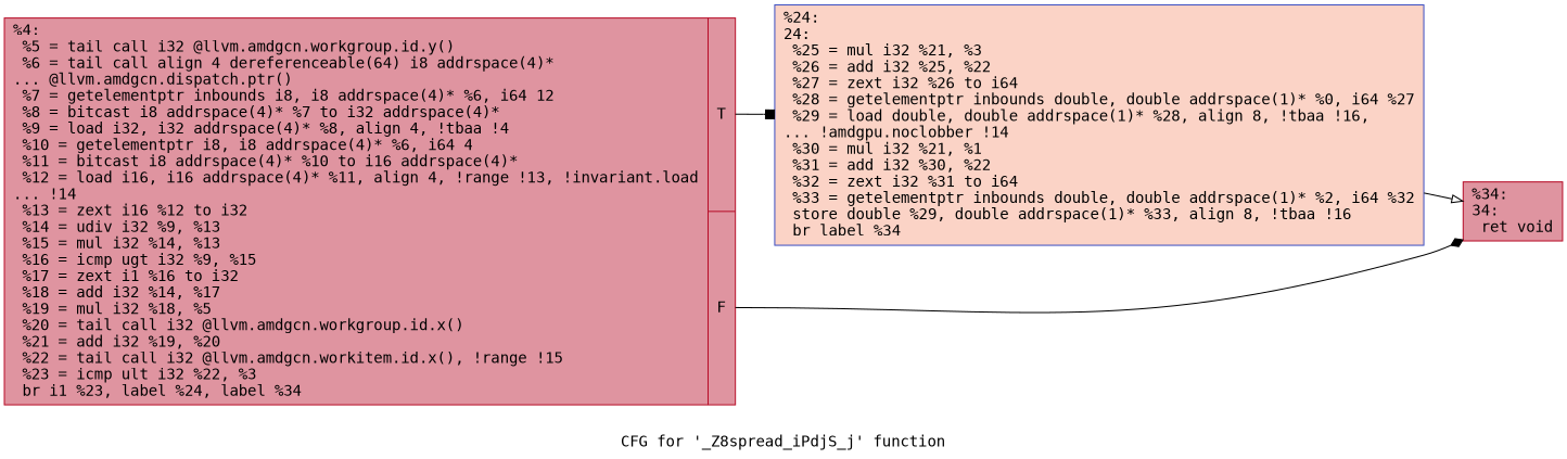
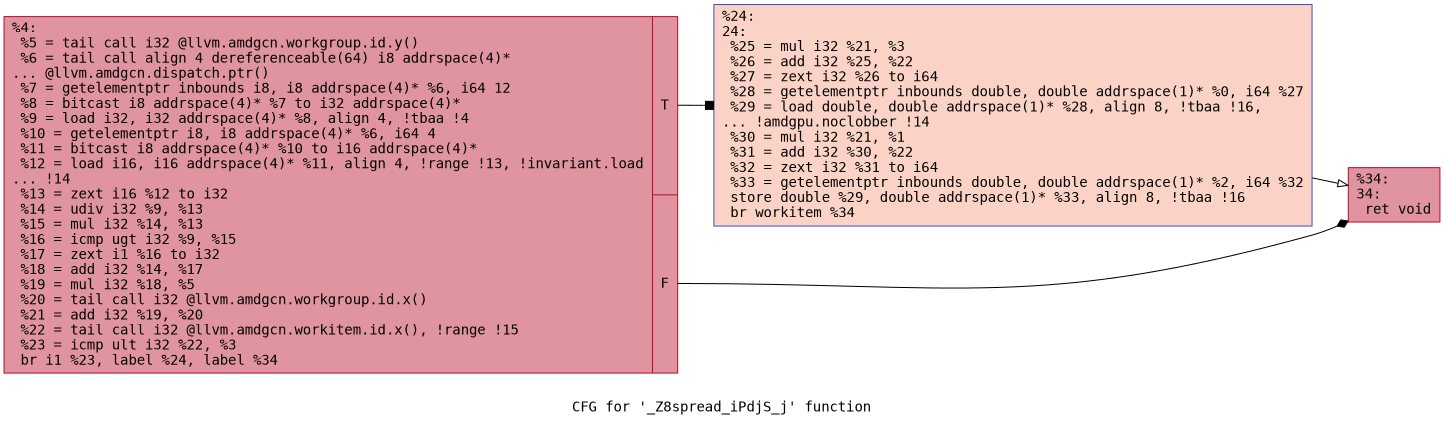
  digraph {
    label="CFG for '_Z8spread_iPdjS_j' function"
    rankdir=LR
    fontname="DejaVu Sans Mono"
    node [color="#b70d28ff" fillcolor="#b70d2870" shape=record style=filled fontname="DejaVu Sans Mono"]
    edge [fontname="DejaVu Sans Mono"]
    n1 [label="{%4:\l  %5 = tail call i32 @llvm.amdgcn.workgroup.id.y()\l  %6 = tail call align 4 dereferenceable(64) i8 addrspace(4)*\l... @llvm.amdgcn.dispatch.ptr()\l  %7 = getelementptr inbounds i8, i8 addrspace(4)* %6, i64 12\l  %8 = bitcast i8 addrspace(4)* %7 to i32 addrspace(4)*\l  %9 = load i32, i32 addrspace(4)* %8, align 4, !tbaa !4\l  %10 = getelementptr i8, i8 addrspace(4)* %6, i64 4\l  %11 = bitcast i8 addrspace(4)* %10 to i16 addrspace(4)*\l  %12 = load i16, i16 addrspace(4)* %11, align 4, !range !13, !invariant.load\l... !14\l  %13 = zext i16 %12 to i32\l  %14 = udiv i32 %9, %13\l  %15 = mul i32 %14, %13\l  %16 = icmp ugt i32 %9, %15\l  %17 = zext i1 %16 to i32\l  %18 = add i32 %14, %17\l  %19 = mul i32 %18, %5\l  %20 = tail call i32 @llvm.amdgcn.workgroup.id.x()\l  %21 = add i32 %19, %20\l  %22 = tail call i32 @llvm.amdgcn.workitem.id.x(), !range !15\l  %23 = icmp ult i32 %22, %3\l  br i1 %23, label %24, label %34\l|{<s0>T|<s1>F}}"]
-   n2 [color="#3d50c3ff" fillcolor="#f59c7d70" label="{%24:\l24:                                               \l  %25 = mul i32 %21, %3\l  %26 = add i32 %25, %22\l  %27 = zext i32 %26 to i64\l  %28 = getelementptr inbounds double, double addrspace(1)* %0, i64 %27\l  %29 = load double, double addrspace(1)* %28, align 8, !tbaa !16,\l... !amdgpu.noclobber !14\l  %30 = mul i32 %21, %1\l  %31 = add i32 %30, %22\l  %32 = zext i32 %31 to i64\l  %33 = getelementptr inbounds double, double addrspace(1)* %2, i64 %32\l  store double %29, double addrspace(1)* %33, align 8, !tbaa !16\l  br label %34\l}"]
+   n2 [color="#3d50c3ff" fillcolor="#f59c7d70" label="{%24:\l24:                                               \l  %25 = mul i32 %21, %3\l  %26 = add i32 %25, %22\l  %27 = zext i32 %26 to i64\l  %28 = getelementptr inbounds double, double addrspace(1)* %0, i64 %27\l  %29 = load double, double addrspace(1)* %28, align 8, !tbaa !16,\l... !amdgpu.noclobber !14\l  %30 = mul i32 %21, %1\l  %31 = add i32 %30, %22\l  %32 = zext i32 %31 to i64\l  %33 = getelementptr inbounds double, double addrspace(1)* %2, i64 %32\l  store double %29, double addrspace(1)* %33, align 8, !tbaa !16\l  br workitem %34\l}"]
    n3 [label="{%34:\l34:                                               \l  ret void\l}"]
    n1 -> n2 [tailport=s0 arrowhead=box]
    n1 -> n3 [tailport=s1 arrowhead=diamond]
    n2 -> n3 [arrowhead=onormal]
  }
